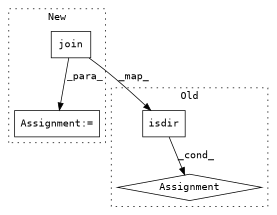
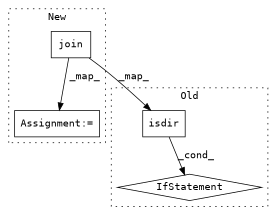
  digraph {
    fontname="DejaVu Sans Mono"
    node [a=32 fontname="DejaVu Sans Mono" shape=box]
    edge [fontname="DejaVu Sans Mono"]
    n1 [l="6,1" label=isdir s="5935,5950"]
-   n2 [a=25 l="4,2" label=Assignment s="5923,5951" shape=diamond]
+   n2 [a=25 l="4,2" label=IfStatement s="5923,5951" shape=diamond]
    n3 [l="5,1" label=join s="5613,5650"]
    n4 [a=7 l=1 label="Assignment:=" s=5604]
    subgraph cluster_1 {
      label=Old
      style=dotted
      n1
      n2
    }
    subgraph cluster_2 {
      label=New
      style=dotted
      n3
      n4
    }
    n1 -> n2 [label=_cond_]
    n3 -> n1 [label=_map_]
-   n3 -> n4 [label=_para_]
+   n3 -> n4 [label=_map_]
  }
